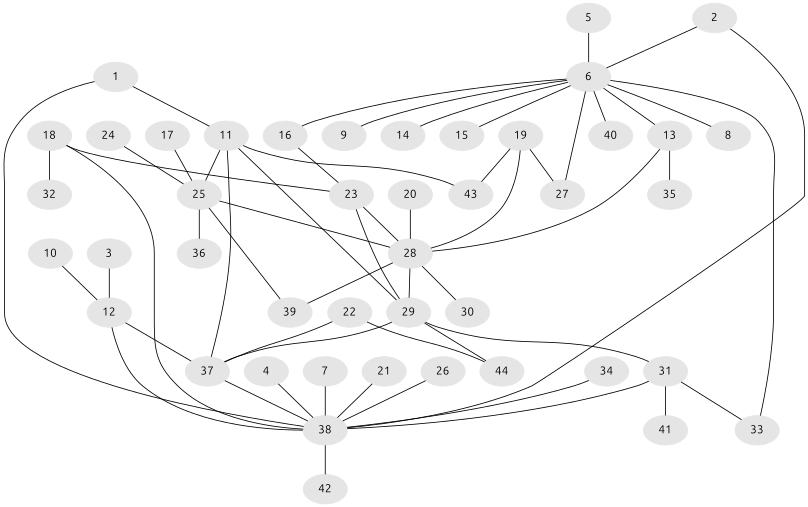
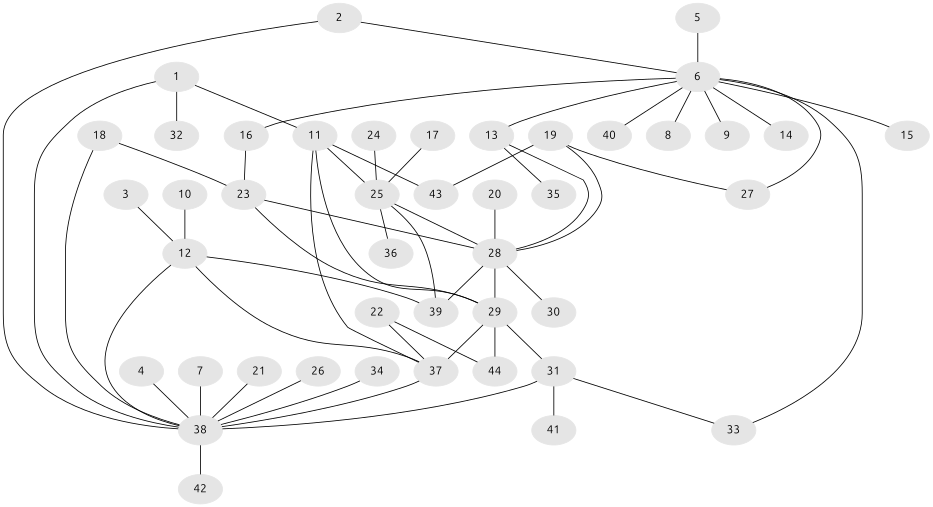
  graph {
    fontname=Ubuntu
    node [color=gray90 fontname=Ubuntu style=filled]
    edge [fontname=Ubuntu weight=1.0]
    1
    11
    32
    38
    25
    29
    37
    43
    42
    2
    6
    8
    9
    13
    14
    15
    16
    27
    33
    40
    3
    12
    39
    4
    5
    28
    35
    23
    7
    10
    36
    44
    31
    30
    17
    18
    19
    20
    21
    22
    24
    26
    41
    34
    1 -- 11
-   18 -- 32
+   1 -- 32
    1 -- 38
    11 -- 25
    11 -- 29
    11 -- 37
    11 -- 43
    38 -- 42
    25 -- 39
    25 -- 28
    25 -- 36
    29 -- 37
    29 -- 44
    29 -- 31 [weight=2.0]
    37 -- 38
    2 -- 38
    2 -- 6
    6 -- 8
    6 -- 9
    6 -- 13
    6 -- 14
    6 -- 15
    6 -- 16
    6 -- 27
    6 -- 33
    6 -- 40
    13 -- 28
    13 -- 35
    16 -- 23
    3 -- 12
    12 -- 38
    12 -- 37
+   12 -- 39
    4 -- 38
    5 -- 6
    28 -- 29
    28 -- 39
    28 -- 30
    23 -- 29
    23 -- 28
    7 -- 38
    10 -- 12
    31 -- 38
    31 -- 33
    31 -- 41
    17 -- 25
    18 -- 38
    18 -- 23
    19 -- 43
    19 -- 27
    19 -- 28
    20 -- 28
    21 -- 38
    22 -- 37
    22 -- 44
    24 -- 25
    26 -- 38
    34 -- 38
  }
